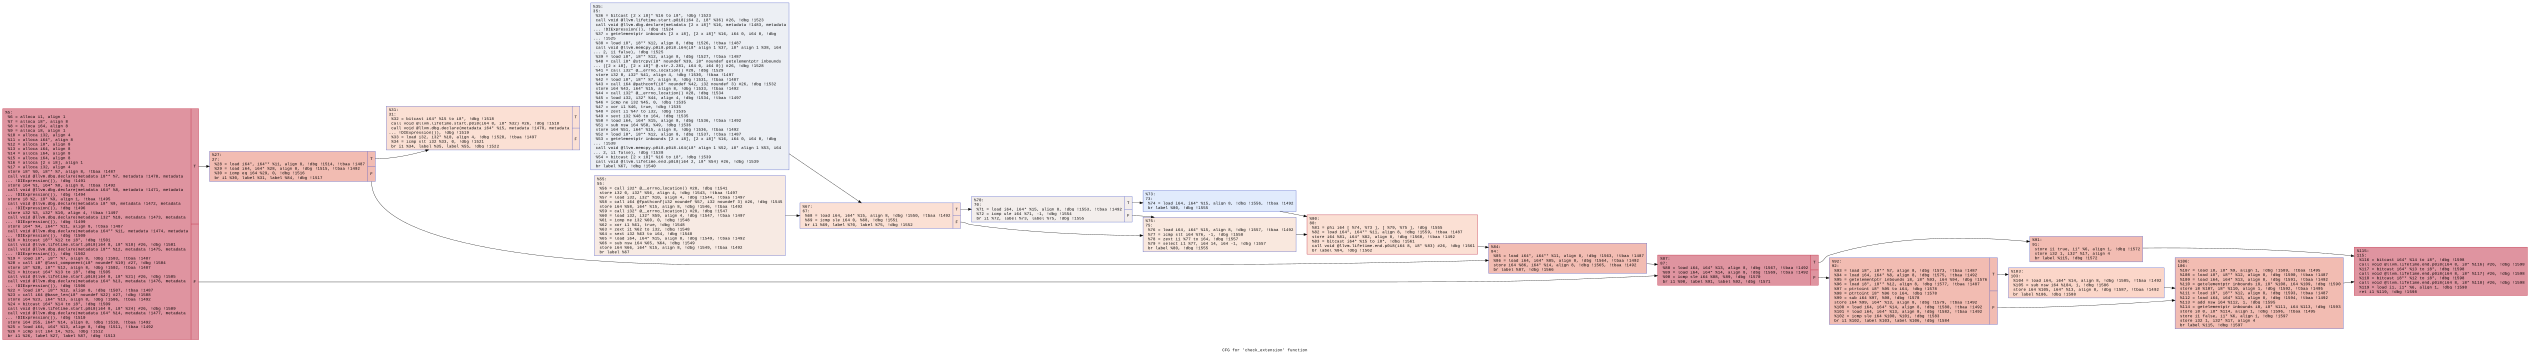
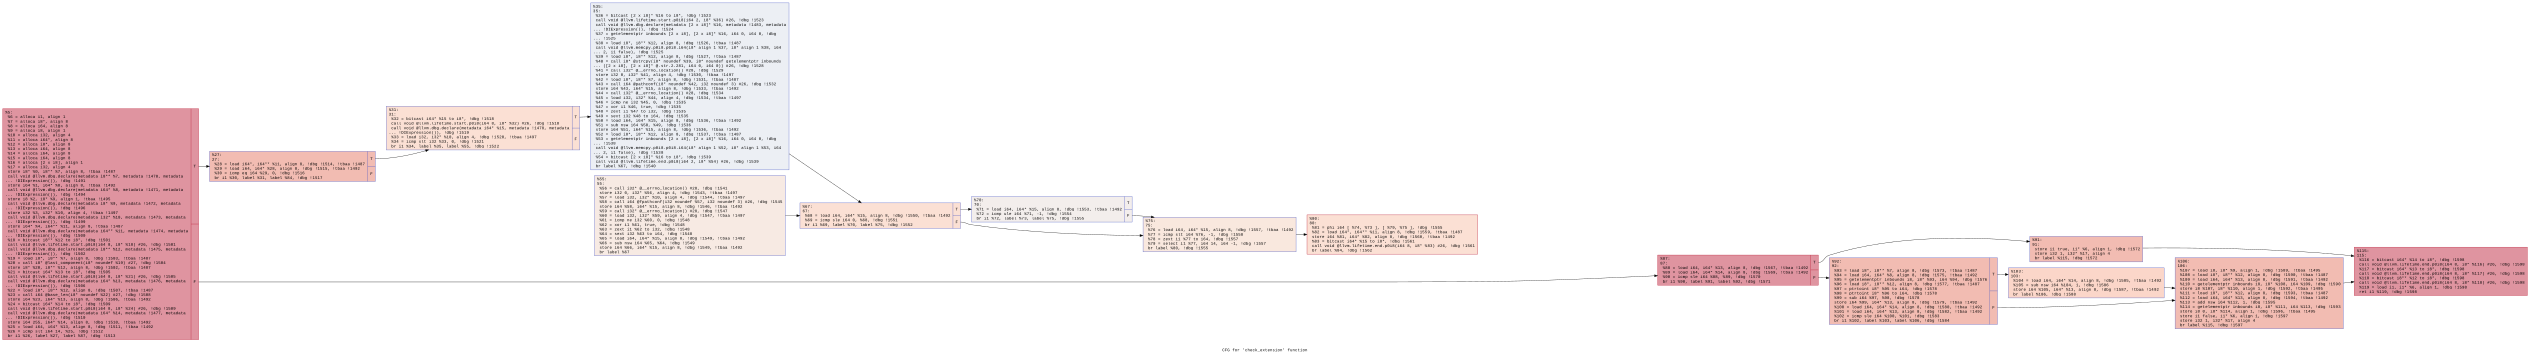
  digraph {
    fontname="Liberation Mono"
    label="CFG for 'check_extension' function"
    rankdir=LR
    node [color="#3d50c3ff" fillcolor="#e1675170" fontname="Liberation Mono" shape=record style=filled]
    edge [fontname="Liberation Mono"]
    n1 [color="#b70d28ff" fillcolor="#b70d2870" label="{%5:\l  %6 = alloca i1, align 1\l  %7 = alloca i8*, align 8\l  %8 = alloca i64, align 8\l  %9 = alloca i8, align 1\l  %10 = alloca i32, align 4\l  %11 = alloca i64*, align 8\l  %12 = alloca i8*, align 8\l  %13 = alloca i64, align 8\l  %14 = alloca i64, align 8\l  %15 = alloca i64, align 8\l  %16 = alloca [2 x i8], align 1\l  %17 = alloca i32, align 4\l  store i8* %0, i8** %7, align 8, !tbaa !1487\l  call void @llvm.dbg.declare(metadata i8** %7, metadata !1470, metadata\l... !DIExpression()), !dbg !1491\l  store i64 %1, i64* %8, align 8, !tbaa !1492\l  call void @llvm.dbg.declare(metadata i64* %8, metadata !1471, metadata\l... !DIExpression()), !dbg !1494\l  store i8 %2, i8* %9, align 1, !tbaa !1495\l  call void @llvm.dbg.declare(metadata i8* %9, metadata !1472, metadata\l... !DIExpression()), !dbg !1496\l  store i32 %3, i32* %10, align 4, !tbaa !1497\l  call void @llvm.dbg.declare(metadata i32* %10, metadata !1473, metadata\l... !DIExpression()), !dbg !1499\l  store i64* %4, i64** %11, align 8, !tbaa !1487\l  call void @llvm.dbg.declare(metadata i64** %11, metadata !1474, metadata\l... !DIExpression()), !dbg !1500\l  %18 = bitcast i8** %12 to i8*, !dbg !1501\l  call void @llvm.lifetime.start.p0i8(i64 8, i8* %18) #26, !dbg !1501\l  call void @llvm.dbg.declare(metadata i8** %12, metadata !1475, metadata\l... !DIExpression()), !dbg !1502\l  %19 = load i8*, i8** %7, align 8, !dbg !1503, !tbaa !1487\l  %20 = call i8* @last_component(i8* noundef %19) #27, !dbg !1504\l  store i8* %20, i8** %12, align 8, !dbg !1502, !tbaa !1487\l  %21 = bitcast i64* %13 to i8*, !dbg !1505\l  call void @llvm.lifetime.start.p0i8(i64 8, i8* %21) #26, !dbg !1505\l  call void @llvm.dbg.declare(metadata i64* %13, metadata !1476, metadata\l... !DIExpression()), !dbg !1506\l  %22 = load i8*, i8** %12, align 8, !dbg !1507, !tbaa !1487\l  %23 = call i64 @base_len(i8* noundef %22) #27, !dbg !1508\l  store i64 %23, i64* %13, align 8, !dbg !1506, !tbaa !1492\l  %24 = bitcast i64* %14 to i8*, !dbg !1509\l  call void @llvm.lifetime.start.p0i8(i64 8, i8* %24) #26, !dbg !1509\l  call void @llvm.dbg.declare(metadata i64* %14, metadata !1477, metadata\l... !DIExpression()), !dbg !1510\l  store i64 255, i64* %14, align 8, !dbg !1510, !tbaa !1492\l  %25 = load i64, i64* %13, align 8, !dbg !1511, !tbaa !1492\l  %26 = icmp slt i64 14, %25, !dbg !1512\l  br i1 %26, label %27, label %87, !dbg !1513\l|{<s0>T|<s1>F}}"]
    n2 [label="{%27:\l27:                                               \l  %28 = load i64*, i64** %11, align 8, !dbg !1514, !tbaa !1487\l  %29 = load i64, i64* %28, align 8, !dbg !1515, !tbaa !1492\l  %30 = icmp eq i64 %29, 0, !dbg !1516\l  br i1 %30, label %31, label %84, !dbg !1517\l|{<s0>T|<s1>F}}"]
    n3 [color="#b70d28ff" fillcolor="#b70d2870" label="{%87:\l87:                                               \l  %88 = load i64, i64* %13, align 8, !dbg !1567, !tbaa !1492\l  %89 = load i64, i64* %14, align 8, !dbg !1569, !tbaa !1492\l  %90 = icmp sle i64 %88, %89, !dbg !1570\l  br i1 %90, label %91, label %92, !dbg !1571\l|{<s0>T|<s1>F}}"]
    n4 [fillcolor="#f7b99e70" label="{%31:\l31:                                               \l  %32 = bitcast i64* %15 to i8*, !dbg !1518\l  call void @llvm.lifetime.start.p0i8(i64 8, i8* %32) #26, !dbg !1518\l  call void @llvm.dbg.declare(metadata i64* %15, metadata !1478, metadata\l... !DIExpression()), !dbg !1519\l  %33 = load i32, i32* %10, align 4, !dbg !1520, !tbaa !1497\l  %34 = icmp slt i32 %33, 0, !dbg !1521\l  br i1 %34, label %35, label %55, !dbg !1522\l|{<s0>T|<s1>F}}"]
-   n5 [label="{%84:\l84:                                               \l  %85 = load i64*, i64** %11, align 8, !dbg !1563, !tbaa !1487\l  %86 = load i64, i64* %85, align 8, !dbg !1564, !tbaa !1492\l  store i64 %86, i64* %14, align 8, !dbg !1565, !tbaa !1492\l  br label %87, !dbg !1566\l}"]
    n6 [label="{%91:\l91:                                               \l  store i1 true, i1* %6, align 1, !dbg !1572\l  store i32 1, i32* %17, align 4\l  br label %115, !dbg !1572\l}"]
    n7 [label="{%92:\l92:                                               \l  %93 = load i8*, i8** %7, align 8, !dbg !1573, !tbaa !1487\l  %94 = load i64, i64* %8, align 8, !dbg !1575, !tbaa !1492\l  %95 = getelementptr inbounds i8, i8* %93, i64 %94, !dbg !1576\l  %96 = load i8*, i8** %12, align 8, !dbg !1577, !tbaa !1487\l  %97 = ptrtoint i8* %95 to i64, !dbg !1578\l  %98 = ptrtoint i8* %96 to i64, !dbg !1578\l  %99 = sub i64 %97, %98, !dbg !1578\l  store i64 %99, i64* %13, align 8, !dbg !1579, !tbaa !1492\l  %100 = load i64, i64* %14, align 8, !dbg !1580, !tbaa !1492\l  %101 = load i64, i64* %13, align 8, !dbg !1582, !tbaa !1492\l  %102 = icmp sle i64 %100, %101, !dbg !1583\l  br i1 %102, label %103, label %106, !dbg !1584\l|{<s0>T|<s1>F}}"]
    n8 [fillcolor="#d4dbe670" label="{%35:\l35:                                               \l  %36 = bitcast [2 x i8]* %16 to i8*, !dbg !1523\l  call void @llvm.lifetime.start.p0i8(i64 2, i8* %36) #26, !dbg !1523\l  call void @llvm.dbg.declare(metadata [2 x i8]* %16, metadata !1483, metadata\l... !DIExpression()), !dbg !1524\l  %37 = getelementptr inbounds [2 x i8], [2 x i8]* %16, i64 0, i64 0, !dbg\l... !1525\l  %38 = load i8*, i8** %12, align 8, !dbg !1526, !tbaa !1487\l  call void @llvm.memcpy.p0i8.p0i8.i64(i8* align 1 %37, i8* align 1 %38, i64\l... 2, i1 false), !dbg !1525\l  %39 = load i8*, i8** %12, align 8, !dbg !1527, !tbaa !1487\l  %40 = call i8* @strcpy(i8* noundef %39, i8* noundef getelementptr inbounds\l... ([2 x i8], [2 x i8]* @.str.2.281, i64 0, i64 0)) #26, !dbg !1528\l  %41 = call i32* @__errno_location() #28, !dbg !1529\l  store i32 0, i32* %41, align 4, !dbg !1530, !tbaa !1497\l  %42 = load i8*, i8** %7, align 8, !dbg !1531, !tbaa !1487\l  %43 = call i64 @pathconf(i8* noundef %42, i32 noundef 3) #26, !dbg !1532\l  store i64 %43, i64* %15, align 8, !dbg !1533, !tbaa !1492\l  %44 = call i32* @__errno_location() #28, !dbg !1534\l  %45 = load i32, i32* %44, align 4, !dbg !1534, !tbaa !1497\l  %46 = icmp ne i32 %45, 0, !dbg !1535\l  %47 = xor i1 %46, true, !dbg !1535\l  %48 = zext i1 %47 to i32, !dbg !1535\l  %49 = sext i32 %48 to i64, !dbg !1535\l  %50 = load i64, i64* %15, align 8, !dbg !1536, !tbaa !1492\l  %51 = sub nsw i64 %50, %49, !dbg !1536\l  store i64 %51, i64* %15, align 8, !dbg !1536, !tbaa !1492\l  %52 = load i8*, i8** %12, align 8, !dbg !1537, !tbaa !1487\l  %53 = getelementptr inbounds [2 x i8], [2 x i8]* %16, i64 0, i64 0, !dbg\l... !1538\l  call void @llvm.memcpy.p0i8.p0i8.i64(i8* align 1 %52, i8* align 1 %53, i64\l... 2, i1 false), !dbg !1538\l  %54 = bitcast [2 x i8]* %16 to i8*, !dbg !1539\l  call void @llvm.lifetime.end.p0i8(i64 2, i8* %54) #26, !dbg !1539\l  br label %67, !dbg !1540\l}"]
    n9 [color="#b70d28ff" fillcolor="#b70d2870" label="{%115:\l115:                                              \l  %116 = bitcast i64* %14 to i8*, !dbg !1598\l  call void @llvm.lifetime.end.p0i8(i64 8, i8* %116) #26, !dbg !1598\l  %117 = bitcast i64* %13 to i8*, !dbg !1598\l  call void @llvm.lifetime.end.p0i8(i64 8, i8* %117) #26, !dbg !1598\l  %118 = bitcast i8** %12 to i8*, !dbg !1598\l  call void @llvm.lifetime.end.p0i8(i64 8, i8* %118) #26, !dbg !1598\l  %119 = load i1, i1* %6, align 1, !dbg !1598\l  ret i1 %119, !dbg !1598\l}"]
    n10 [fillcolor="#f6a38570" label="{%103:\l103:                                              \l  %104 = load i64, i64* %14, align 8, !dbg !1585, !tbaa !1492\l  %105 = sub nsw i64 %104, 1, !dbg !1586\l  store i64 %105, i64* %13, align 8, !dbg !1587, !tbaa !1492\l  br label %106, !dbg !1588\l}"]
    n11 [label="{%106:\l106:                                              \l  %107 = load i8, i8* %9, align 1, !dbg !1589, !tbaa !1495\l  %108 = load i8*, i8** %12, align 8, !dbg !1590, !tbaa !1487\l  %109 = load i64, i64* %13, align 8, !dbg !1591, !tbaa !1492\l  %110 = getelementptr inbounds i8, i8* %108, i64 %109, !dbg !1590\l  store i8 %107, i8* %110, align 1, !dbg !1592, !tbaa !1495\l  %111 = load i8*, i8** %12, align 8, !dbg !1593, !tbaa !1487\l  %112 = load i64, i64* %13, align 8, !dbg !1594, !tbaa !1492\l  %113 = add nsw i64 %112, 1, !dbg !1595\l  %114 = getelementptr inbounds i8, i8* %111, i64 %113, !dbg !1593\l  store i8 0, i8* %114, align 1, !dbg !1596, !tbaa !1495\l  store i1 false, i1* %6, align 1, !dbg !1597\l  store i32 1, i32* %17, align 4\l  br label %115, !dbg !1597\l}"]
    n12 [fillcolor="#f7b99e70" label="{%67:\l67:                                               \l  %68 = load i64, i64* %15, align 8, !dbg !1550, !tbaa !1492\l  %69 = icmp sle i64 0, %68, !dbg !1551\l  br i1 %69, label %70, label %75, !dbg !1552\l|{<s0>T|<s1>F}}"]
    n13 [fillcolor="#eed0c070" label="{%55:\l55:                                               \l  %56 = call i32* @__errno_location() #28, !dbg !1541\l  store i32 0, i32* %56, align 4, !dbg !1543, !tbaa !1497\l  %57 = load i32, i32* %10, align 4, !dbg !1544, !tbaa !1497\l  %58 = call i64 @fpathconf(i32 noundef %57, i32 noundef 3) #26, !dbg !1545\l  store i64 %58, i64* %15, align 8, !dbg !1546, !tbaa !1492\l  %59 = call i32* @__errno_location() #28, !dbg !1547\l  %60 = load i32, i32* %59, align 4, !dbg !1547, !tbaa !1497\l  %61 = icmp ne i32 %60, 0, !dbg !1548\l  %62 = xor i1 %61, true, !dbg !1548\l  %63 = zext i1 %62 to i32, !dbg !1548\l  %64 = sext i32 %63 to i64, !dbg !1548\l  %65 = load i64, i64* %15, align 8, !dbg !1549, !tbaa !1492\l  %66 = sub nsw i64 %65, %64, !dbg !1549\l  store i64 %66, i64* %15, align 8, !dbg !1549, !tbaa !1492\l  br label %67\l}"]
    n14 [fillcolor="#e3d9d370" label="{%70:\l70:                                               \l  %71 = load i64, i64* %15, align 8, !dbg !1553, !tbaa !1492\l  %72 = icmp ule i64 %71, -1, !dbg !1554\l  br i1 %72, label %73, label %75, !dbg !1555\l|{<s0>T|<s1>F}}"]
    n15 [fillcolor="#f2cab570" label="{%75:\l75:                                               \l  %76 = load i64, i64* %15, align 8, !dbg !1557, !tbaa !1492\l  %77 = icmp slt i64 %76, -1, !dbg !1558\l  %78 = zext i1 %77 to i64, !dbg !1557\l  %79 = select i1 %77, i64 14, i64 -1, !dbg !1557\l  br label %80, !dbg !1555\l}"]
-   n16 [fillcolor="#bbd1f870" label="{%73:\l73:                                               \l  %74 = load i64, i64* %15, align 8, !dbg !1556, !tbaa !1492\l  br label %80, !dbg !1555\l}"]
    n17 [color="#b70d28ff" fillcolor="#f7b99e70" label="{%80:\l80:                                               \l  %81 = phi i64 [ %74, %73 ], [ %79, %75 ], !dbg !1555\l  %82 = load i64*, i64** %11, align 8, !dbg !1559, !tbaa !1487\l  store i64 %81, i64* %82, align 8, !dbg !1560, !tbaa !1492\l  %83 = bitcast i64* %15 to i8*, !dbg !1561\l  call void @llvm.lifetime.end.p0i8(i64 8, i8* %83) #26, !dbg !1561\l  br label %84, !dbg !1562\l}"]
    n1 -> n2 [tailport=s0]
    n1 -> n3 [tailport=s1]
    n2 -> n4 [tailport=s0]
-   n2 -> n5 [tailport=s1]
    n3 -> n6 [tailport=s0]
    n3 -> n7 [tailport=s1]
-   n5 -> n3
+   n4 -> n8 [tailport=s0]
    n6 -> n9
    n7 -> n10 [tailport=s0]
    n7 -> n11 [tailport=s1]
    n8 -> n12
    n10 -> n11
    n11 -> n9
    n12 -> n14 [tailport=s0]
    n12 -> n15 [tailport=s1]
    n13 -> n12
    n14 -> n15 [tailport=s1]
-   n14 -> n16 [tailport=s0]
    n15 -> n17
-   n16 -> n17
-   n17 -> n5
  }
